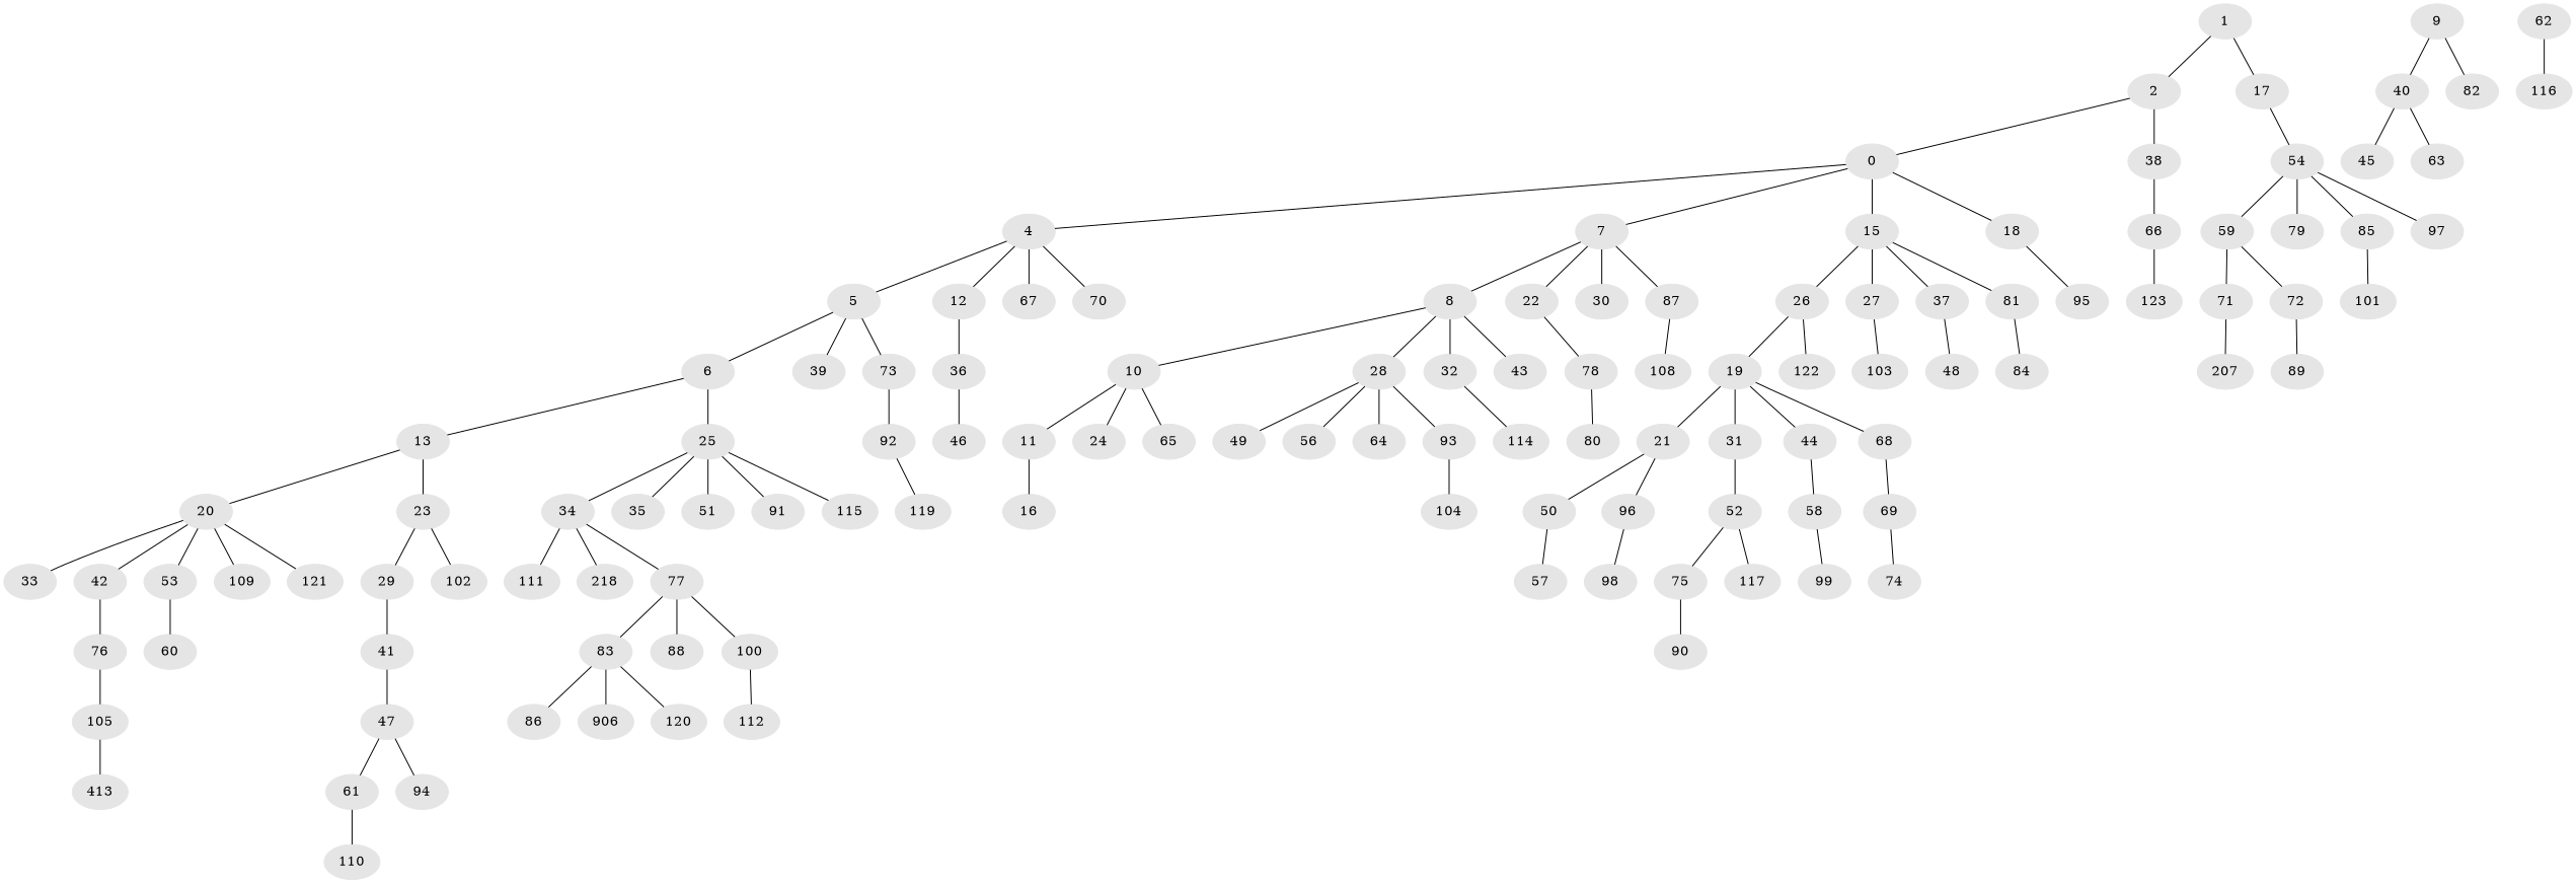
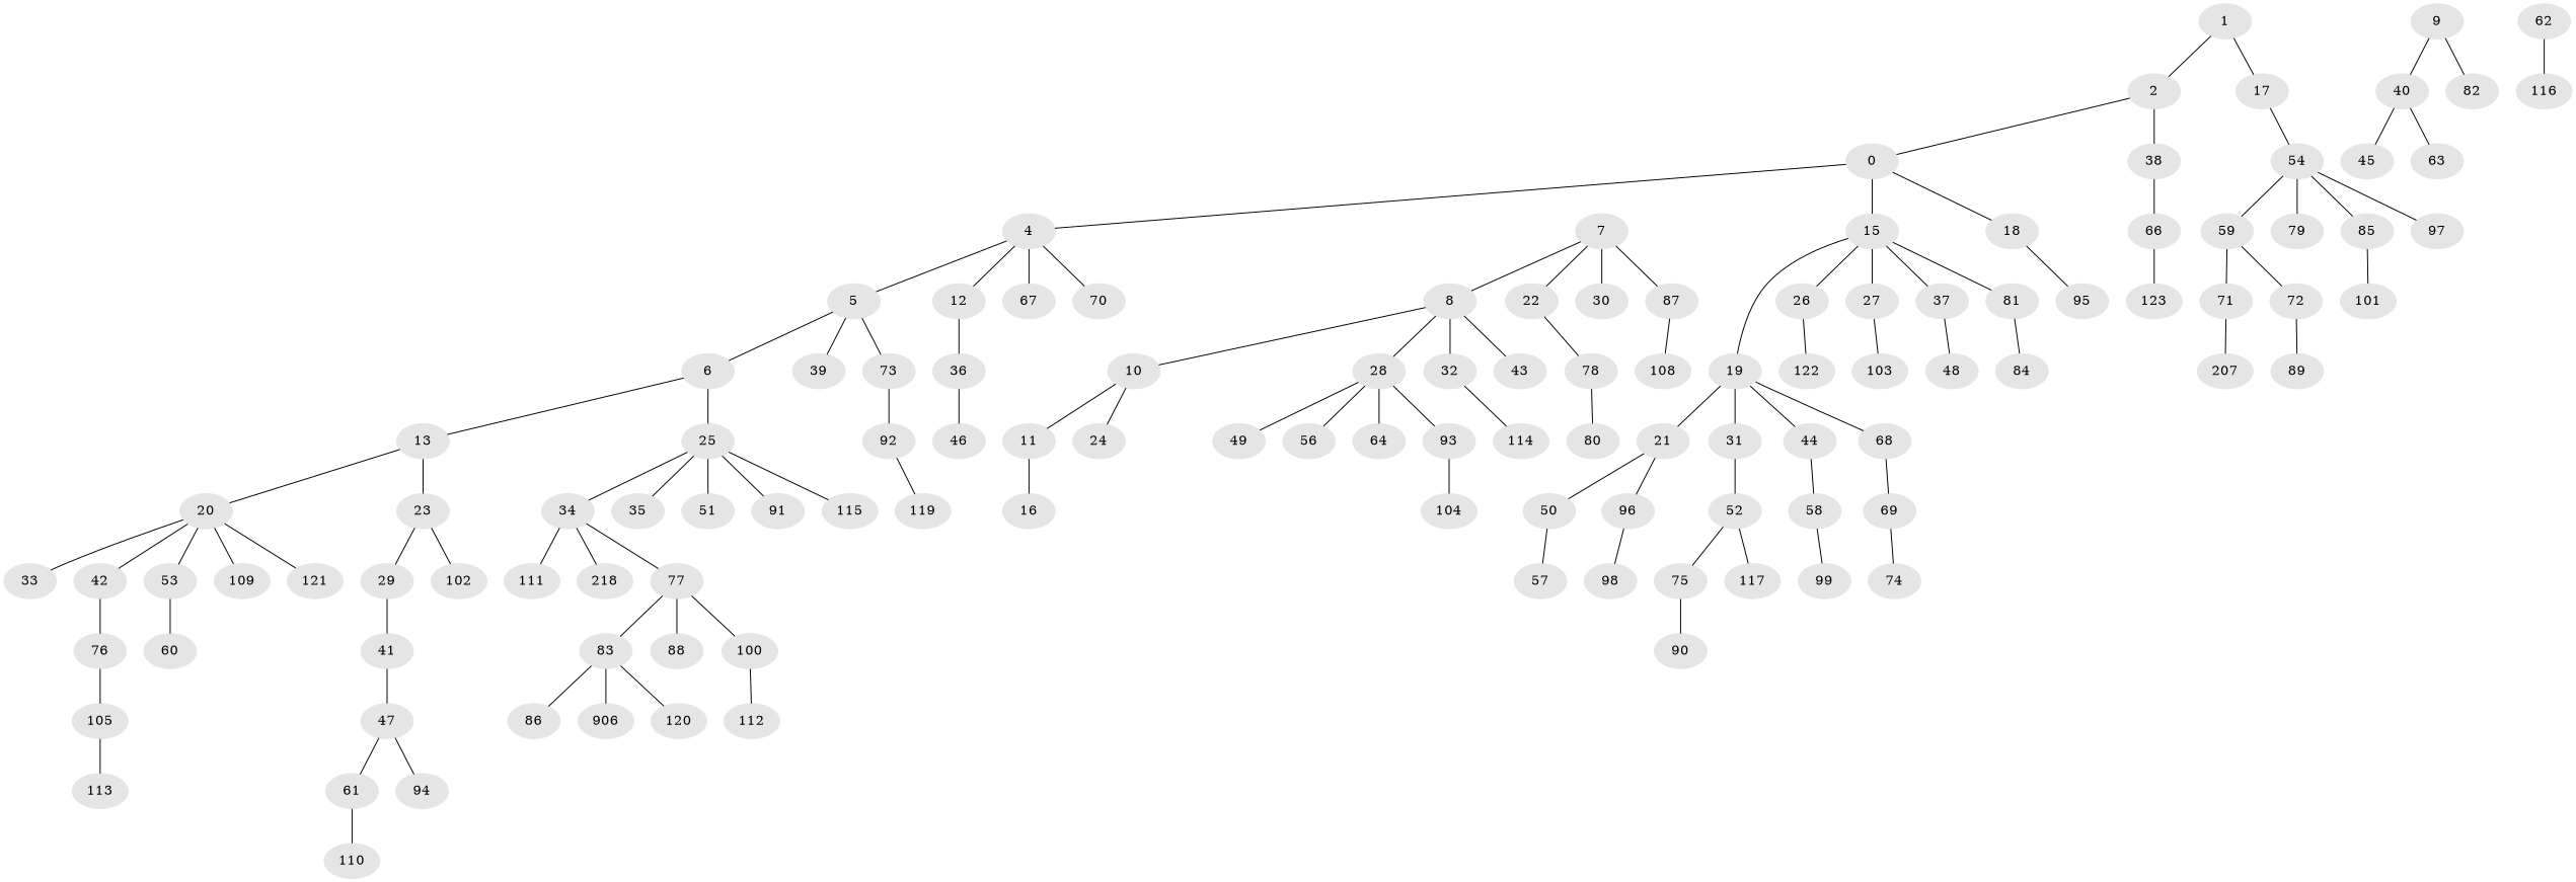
  graph {
    node [color=gray90 style=filled]
    1
    2
    17
    n4 [label=0]
    38
    54
    4
    7
    15
    18
    66
    5
    12
    67
    70
    8
    22
    30
    87
    19
    26
    27
    37
    81
    95
    6
    39
    73
    36
    13
    25
    9
    40
    82
    92
    20
    23
    34
    35
    51
    91
    115
    10
    28
    32
    43
    78
    108
    11
    24
-   65
    49
    56
    64
    93
    114
    45
    63
    16
    46
    33
    42
    53
    109
    121
    29
    102
    62
    116
    21
    31
    44
    68
    122
    103
    48
    84
    59
    79
    85
    97
    50
    96
    52
    58
    69
    76
    60
    57
    98
    80
    41
    111
    n94 [label=218]
    77
    104
    47
    75
    117
    83
    88
    100
    123
    61
    94
    105
    99
    110
    90
    71
    72
    101
    n113 [label=207]
    89
    74
    119
-   113 [label=413]
+   113
    86
    n119 [label=906]
    120
    112
    1 -- 2
    1 -- 17
    2 -- n4
    2 -- 38
    17 -- 54
    n4 -- 4
-   n4 -- 7
    n4 -- 15
    n4 -- 18
    38 -- 66
    54 -- 59
    54 -- 79
    54 -- 85
    54 -- 97
    4 -- 5
    4 -- 12
    4 -- 67
    4 -- 70
    7 -- 8
    7 -- 22
    7 -- 30
    7 -- 87
-   26 -- 19
+   15 -- 19
    15 -- 26
    15 -- 27
    15 -- 37
    15 -- 81
    18 -- 95
    66 -- 123
    5 -- 6
    5 -- 39
    5 -- 73
    12 -- 36
    8 -- 10
    8 -- 28
    8 -- 32
    8 -- 43
    22 -- 78
    87 -- 108
    19 -- 21
    19 -- 31
    19 -- 44
    19 -- 68
    26 -- 122
    27 -- 103
    37 -- 48
    81 -- 84
    6 -- 13
    6 -- 25
    73 -- 92
    36 -- 46
    13 -- 20
    13 -- 23
    25 -- 34
    25 -- 35
    25 -- 51
    25 -- 91
    25 -- 115
    9 -- 40
    9 -- 82
    40 -- 45
    40 -- 63
    92 -- 119
    20 -- 33
    20 -- 42
    20 -- 53
    20 -- 109
    20 -- 121
    23 -- 29
    23 -- 102
    34 -- 111
    34 -- n94
    34 -- 77
    10 -- 11
    10 -- 24
-   10 -- 65
    28 -- 49
    28 -- 56
    28 -- 64
    28 -- 93
    32 -- 114
    78 -- 80
    11 -- 16
    93 -- 104
    42 -- 76
    53 -- 60
    29 -- 41
    62 -- 116
    21 -- 50
    21 -- 96
    31 -- 52
    44 -- 58
    68 -- 69
    59 -- 71
    59 -- 72
    85 -- 101
    50 -- 57
    96 -- 98
    52 -- 75
    52 -- 117
    58 -- 99
    69 -- 74
    76 -- 105
    41 -- 47
    77 -- 83
    77 -- 88
    77 -- 100
    47 -- 61
    47 -- 94
    75 -- 90
    83 -- 86
    83 -- n119
    83 -- 120
    100 -- 112
    61 -- 110
    105 -- 113
    71 -- n113
    72 -- 89
  }
